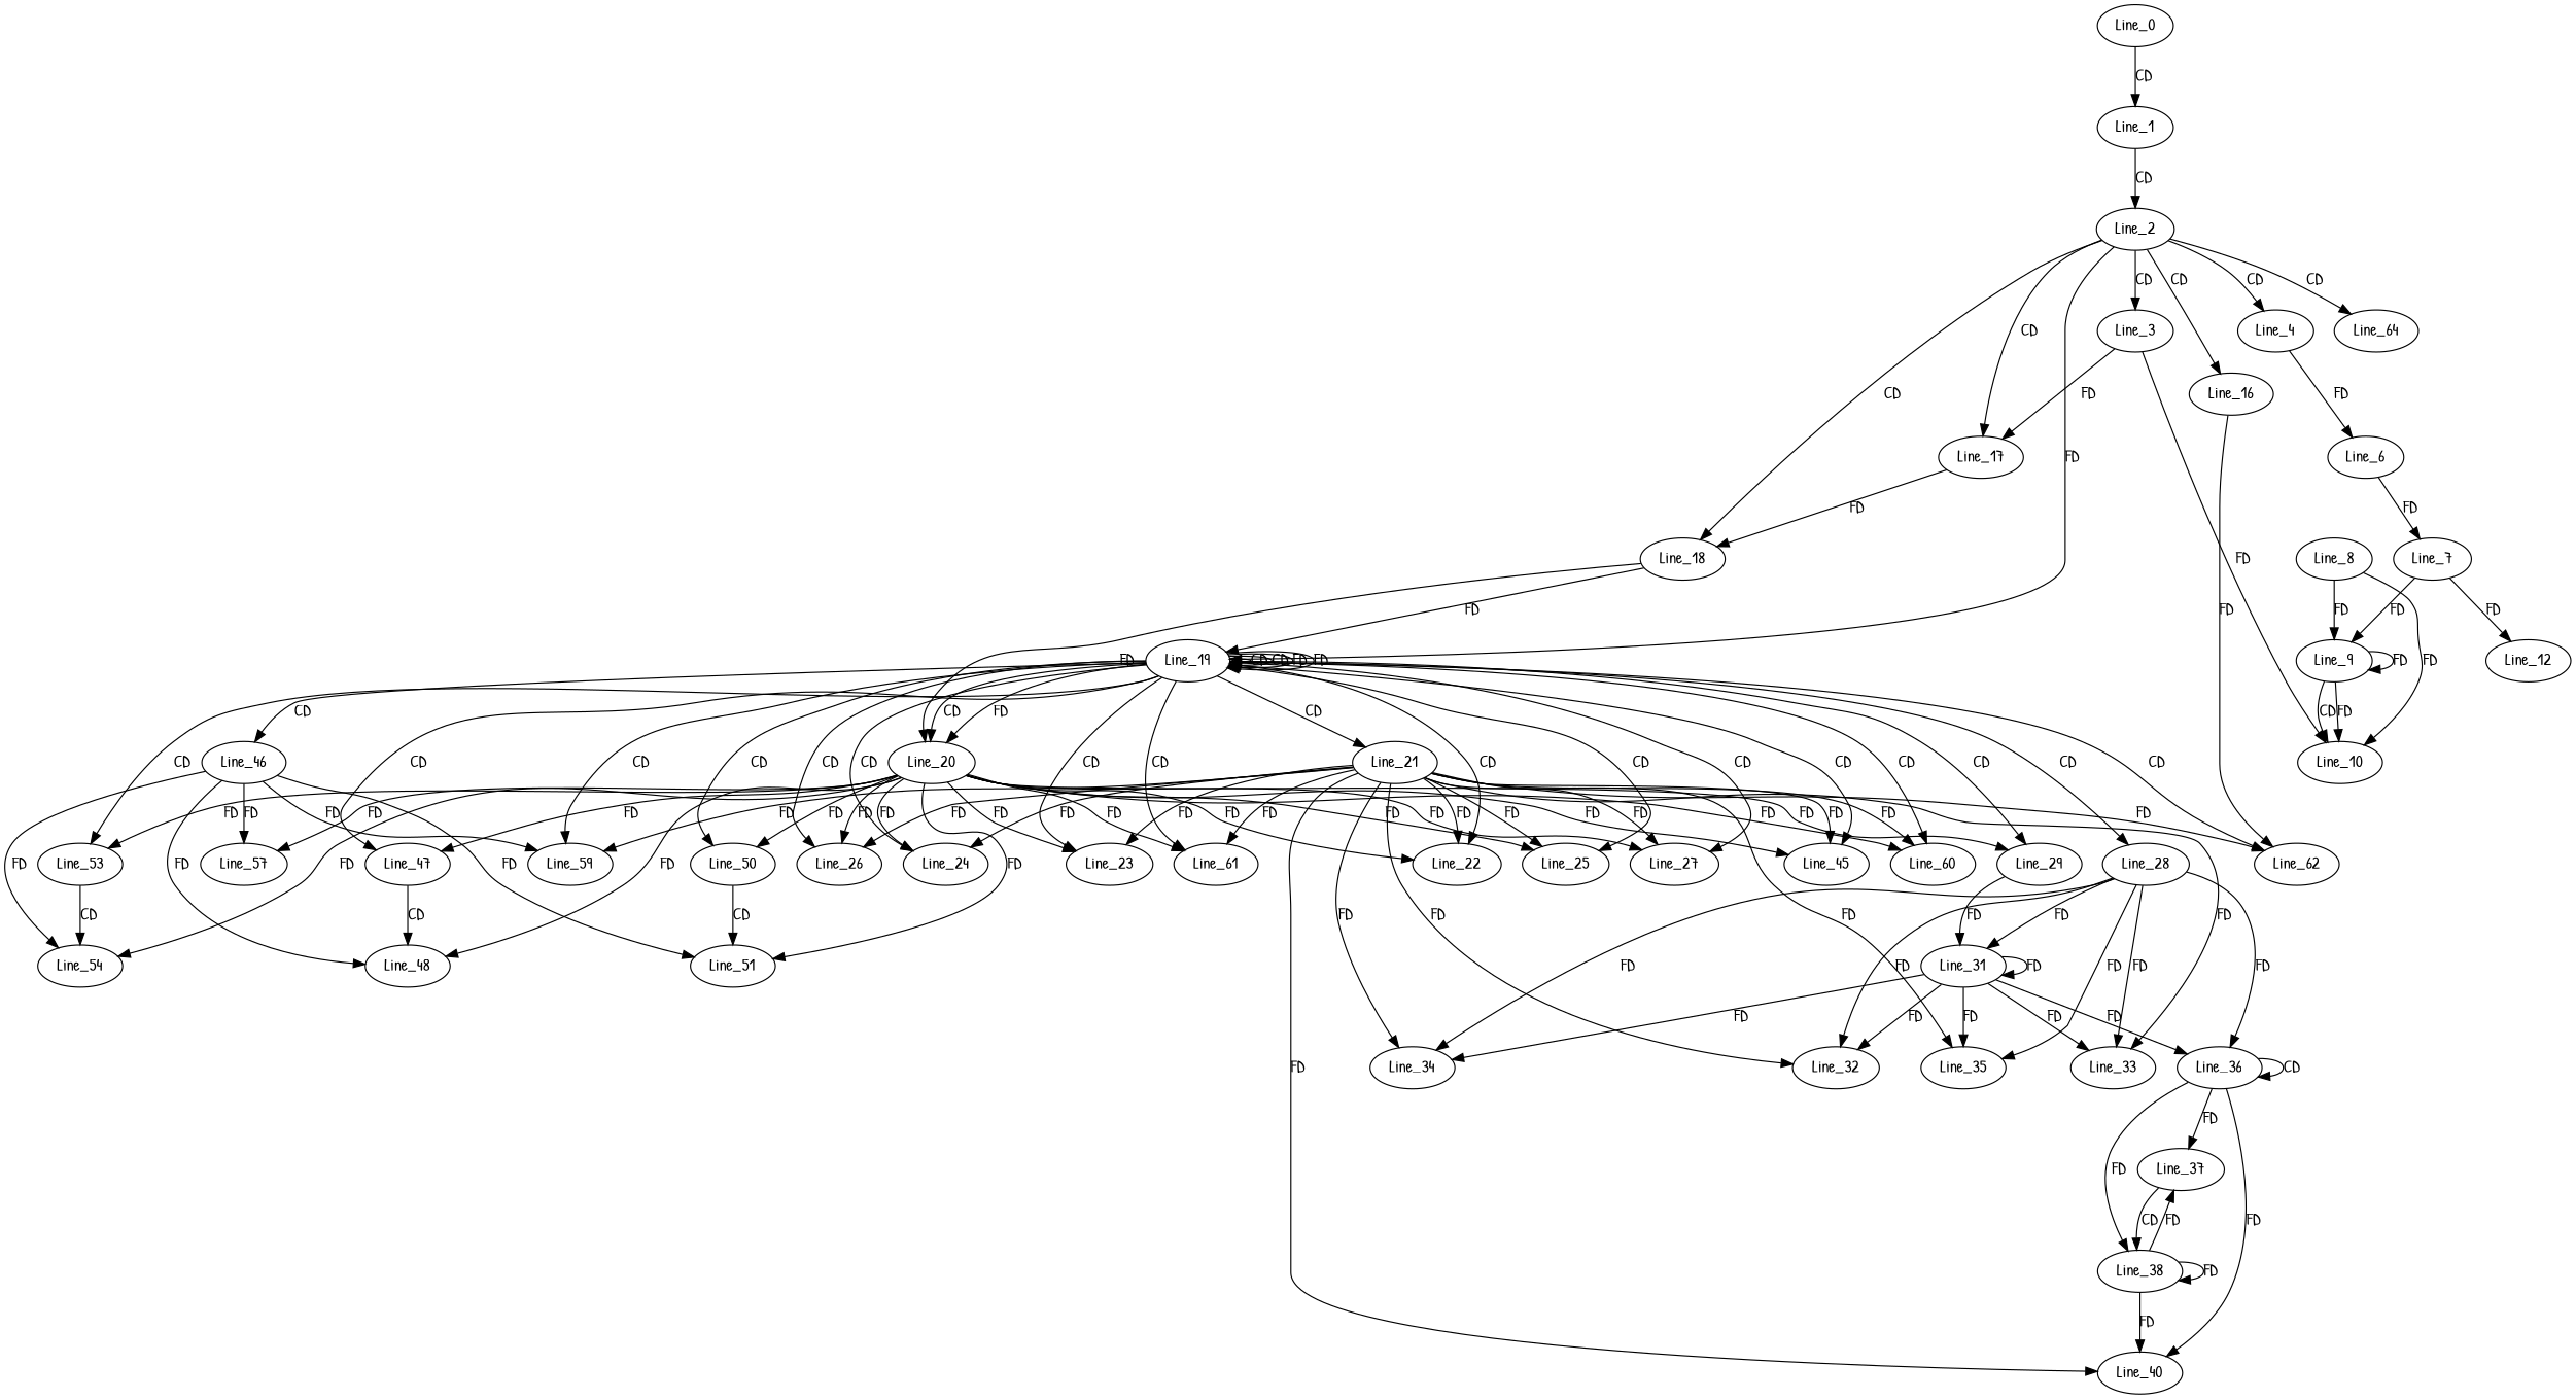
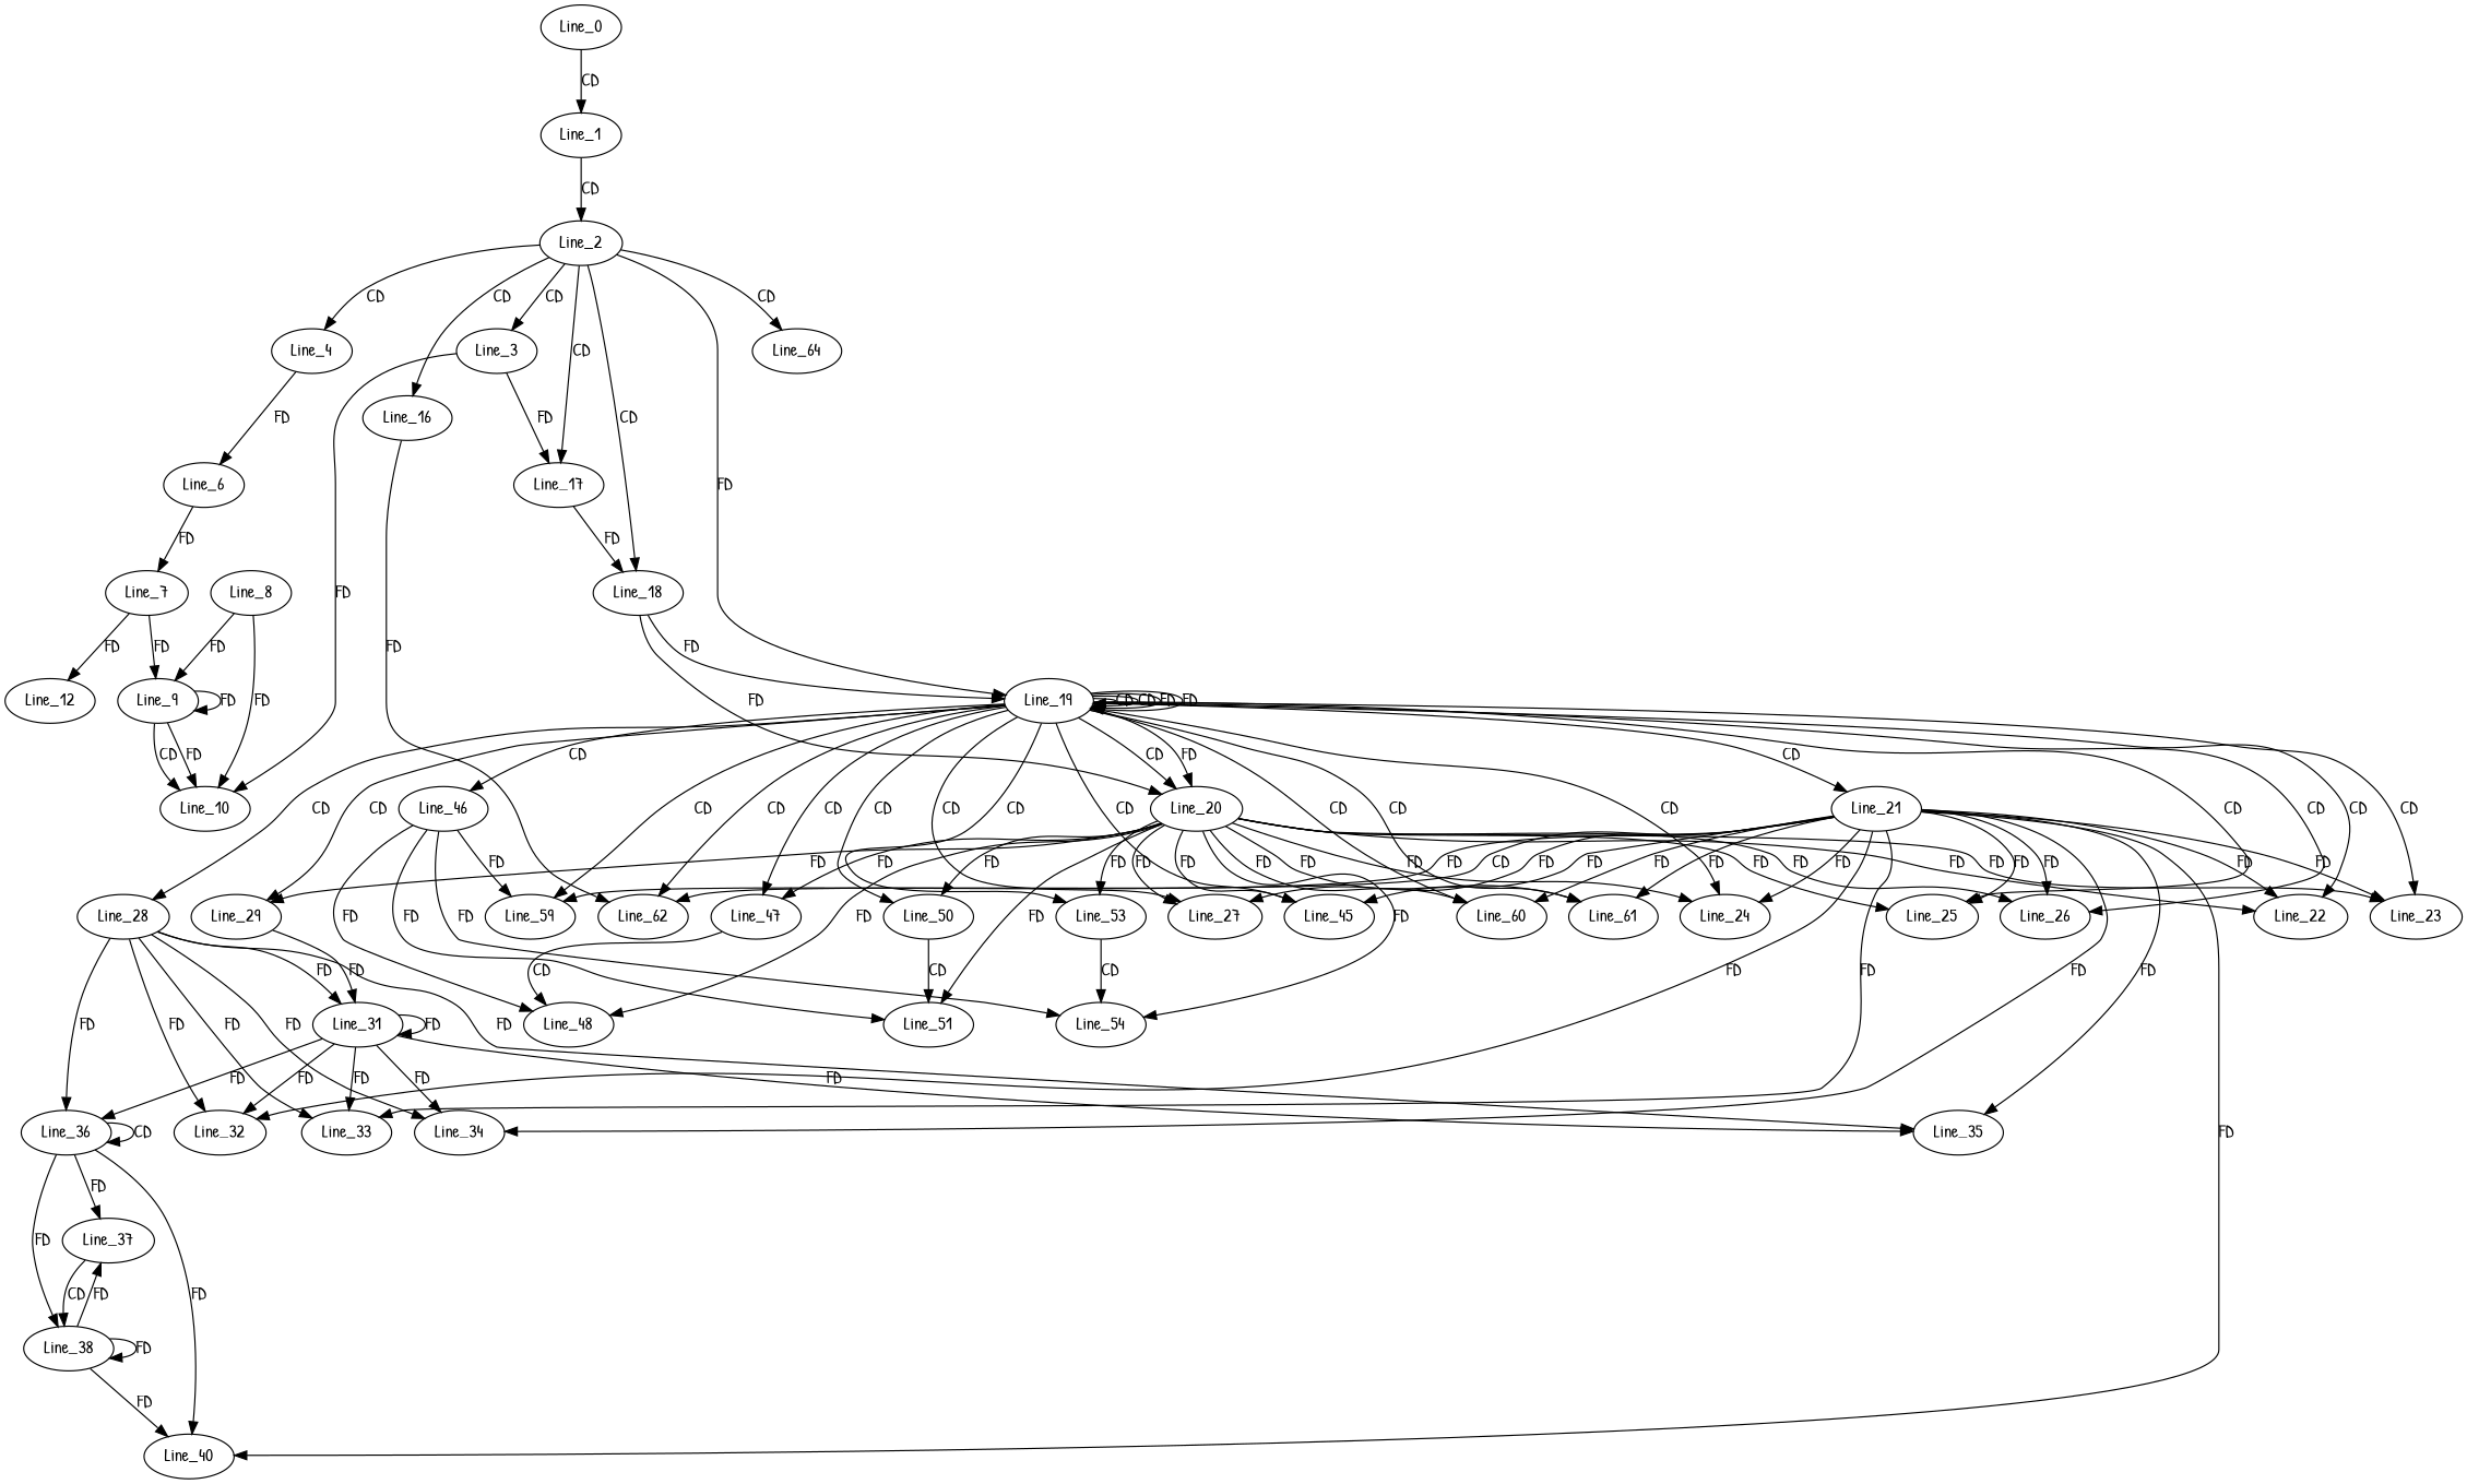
  digraph {
    fontname="Patrick Hand"
    node [fontname="Patrick Hand"]
    edge [fontname="Patrick Hand"]
    Line_0
    Line_1
    Line_2
    Line_3
    Line_4
    Line_16
    Line_17
    Line_18
    Line_19
    Line_64
    Line_10
    Line_6
    Line_62
    Line_20
    Line_21
    Line_22
    Line_23
    Line_24
    Line_25
    Line_26
    Line_27
    Line_28
    Line_29
    Line_45
    Line_46
    Line_47
    Line_50
    Line_53
    Line_59
    Line_60
    Line_61
    Line_7
    Line_9
    Line_12
    Line_8
    Line_48
    Line_51
    Line_54
-   Line_57
    Line_32
    Line_33
    Line_34
    Line_35
    Line_40
    Line_31
    Line_36
    Line_37
    Line_38
    Line_0 -> Line_1 [label=CD]
    Line_1 -> Line_2 [label=CD]
    Line_2 -> Line_3 [label=CD]
    Line_2 -> Line_4 [label=CD]
    Line_2 -> Line_16 [label=CD]
    Line_2 -> Line_17 [label=CD]
    Line_2 -> Line_18 [label=CD]
    Line_2 -> Line_19 [label=FD]
    Line_2 -> Line_64 [label=CD]
    Line_3 -> Line_17 [label=FD]
    Line_3 -> Line_10 [label=FD]
    Line_4 -> Line_6 [label=FD]
    Line_16 -> Line_62 [label=FD]
    Line_17 -> Line_18 [label=FD]
    Line_18 -> Line_19 [label=FD]
    Line_18 -> Line_20 [label=FD]
    Line_19 -> Line_19 [label=CD]
    Line_19 -> Line_19 [label=CD]
    Line_19 -> Line_19 [label=FD]
    Line_19 -> Line_19 [label=FD]
    Line_19 -> Line_62 [label=CD]
    Line_19 -> Line_20 [label=CD]
    Line_19 -> Line_20 [label=FD]
    Line_19 -> Line_21 [label=CD]
    Line_19 -> Line_22 [label=CD]
    Line_19 -> Line_23 [label=CD]
    Line_19 -> Line_24 [label=CD]
    Line_19 -> Line_25 [label=CD]
    Line_19 -> Line_26 [label=CD]
    Line_19 -> Line_27 [label=CD]
    Line_19 -> Line_28 [label=CD]
    Line_19 -> Line_29 [label=CD]
    Line_19 -> Line_45 [label=CD]
    Line_19 -> Line_46 [label=CD]
    Line_19 -> Line_47 [label=CD]
    Line_19 -> Line_50 [label=CD]
    Line_19 -> Line_53 [label=CD]
    Line_19 -> Line_59 [label=CD]
    Line_19 -> Line_60 [label=CD]
    Line_19 -> Line_61 [label=CD]
    Line_6 -> Line_7 [label=FD]
    Line_20 -> Line_22 [label=FD]
    Line_20 -> Line_23 [label=FD]
    Line_20 -> Line_24 [label=FD]
    Line_20 -> Line_25 [label=FD]
    Line_20 -> Line_26 [label=FD]
    Line_20 -> Line_27 [label=FD]
    Line_20 -> Line_29 [label=FD]
    Line_20 -> Line_45 [label=FD]
    Line_20 -> Line_47 [label=FD]
    Line_20 -> Line_50 [label=FD]
    Line_20 -> Line_53 [label=FD]
    Line_20 -> Line_60 [label=FD]
    Line_20 -> Line_61 [label=FD]
    Line_20 -> Line_48 [label=FD]
    Line_20 -> Line_51 [label=FD]
    Line_20 -> Line_54 [label=FD]
-   Line_20 -> Line_57 [label=FD]
-   Line_21 -> Line_62 [label=FD]
+   Line_21 -> Line_62 [label=CD]
    Line_21 -> Line_22 [label=FD]
    Line_21 -> Line_23 [label=FD]
    Line_21 -> Line_24 [label=FD]
    Line_21 -> Line_25 [label=FD]
    Line_21 -> Line_26 [label=FD]
    Line_21 -> Line_27 [label=FD]
    Line_21 -> Line_45 [label=FD]
    Line_21 -> Line_59 [label=FD]
    Line_21 -> Line_60 [label=FD]
    Line_21 -> Line_61 [label=FD]
    Line_21 -> Line_32 [label=FD]
    Line_21 -> Line_33 [label=FD]
    Line_21 -> Line_34 [label=FD]
    Line_21 -> Line_35 [label=FD]
    Line_21 -> Line_40 [label=FD]
    Line_28 -> Line_32 [label=FD]
    Line_28 -> Line_33 [label=FD]
    Line_28 -> Line_34 [label=FD]
    Line_28 -> Line_35 [label=FD]
    Line_28 -> Line_31 [label=FD]
    Line_28 -> Line_36 [label=FD]
    Line_29 -> Line_31 [label=FD]
    Line_46 -> Line_59 [label=FD]
    Line_46 -> Line_48 [label=FD]
    Line_46 -> Line_51 [label=FD]
    Line_46 -> Line_54 [label=FD]
-   Line_46 -> Line_57 [label=FD]
    Line_47 -> Line_48 [label=CD]
    Line_50 -> Line_51 [label=CD]
    Line_53 -> Line_54 [label=CD]
    Line_7 -> Line_9 [label=FD]
    Line_7 -> Line_12 [label=FD]
    Line_9 -> Line_10 [label=CD]
    Line_9 -> Line_10 [label=FD]
    Line_9 -> Line_9 [label=FD]
    Line_8 -> Line_10 [label=FD]
    Line_8 -> Line_9 [label=FD]
    Line_31 -> Line_32 [label=FD]
    Line_31 -> Line_33 [label=FD]
    Line_31 -> Line_34 [label=FD]
    Line_31 -> Line_35 [label=FD]
    Line_31 -> Line_31 [label=FD]
    Line_31 -> Line_36 [label=FD]
    Line_36 -> Line_40 [label=FD]
    Line_36 -> Line_36 [label=CD]
    Line_36 -> Line_37 [label=FD]
    Line_36 -> Line_38 [label=FD]
    Line_37 -> Line_38 [label=CD]
    Line_38 -> Line_40 [label=FD]
    Line_38 -> Line_37 [label=FD]
    Line_38 -> Line_38 [label=FD]
  }
